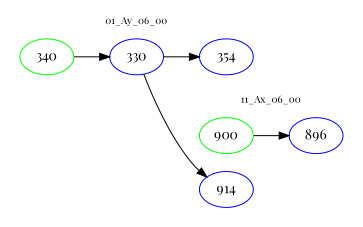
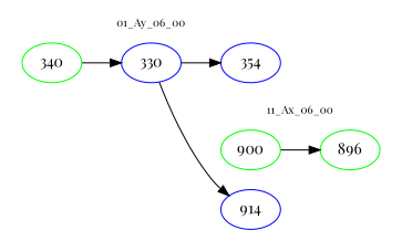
  digraph {
    fontname="Playfair Display"
    rankdir=LR
    node [color=blue fontname="Playfair Display"]
    edge [color=black fontname="Playfair Display"]
    n1 [color=green label=900]
-   n2 [label=896]
+   n2 [color=green label=896]
    n3 [label=914]
    n4 [color=green label=340]
    n5 [label=330]
    n6 [label=354]
    subgraph cluster_1 {
      color=white
      fontsize=10
      label="11_Ax_06_00"
      n1
      n2
      n3
    }
    subgraph cluster_2 {
      color=white
      fontsize=10
      label="01_Ay_06_00"
      n4
      n5
      n6
    }
    n1 -> n2
    n4 -> n5
    n5 -> n3
    n5 -> n6
  }
